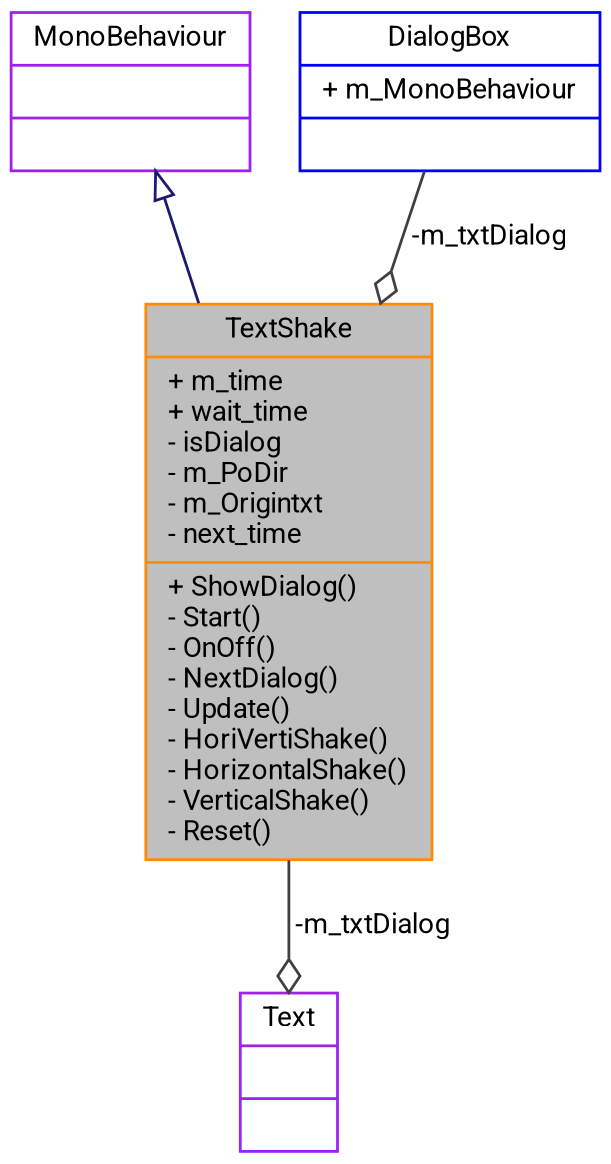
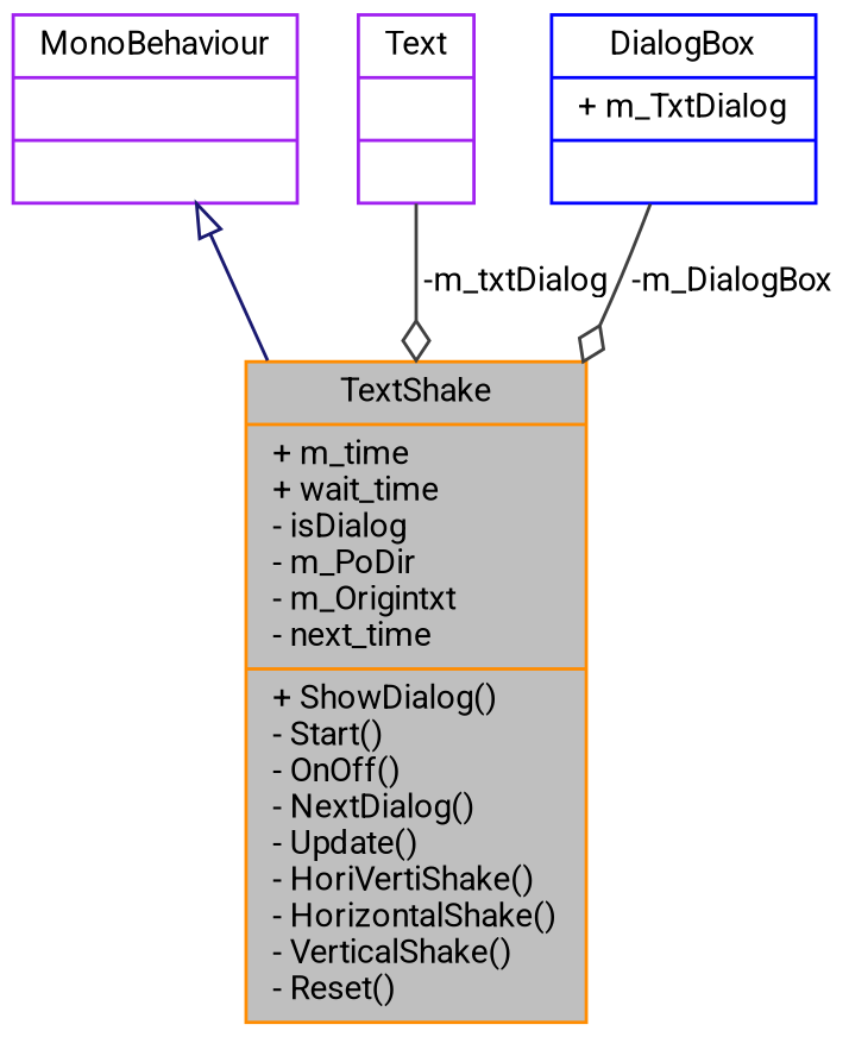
  digraph {
    fontname=Roboto
    node [color=purple fillcolor=white fontname=Roboto fontsize=10 shape=record style=filled]
    edge [color=grey25 fontname=Roboto fontsize=10 labelfontname=Helvetica labelfontsize=10 style=solid arrowhead=odiamond]
    n1 [color=darkorange fillcolor=grey75 fontcolor=black height=0.2 label="{TextShake\n|+ m_time\l+ wait_time\l- isDialog\l- m_PoDir\l- m_Origintxt\l- next_time\l|+ ShowDialog()\l- Start()\l- OnOff()\l- NextDialog()\l- Update()\l- HoriVertiShake()\l- HorizontalShake()\l- VerticalShake()\l- Reset()\l}" width=0.4]
    n2 [height=0.2 label="{MonoBehaviour\n||}" width=0.4]
    n3 [height=0.2 label="{Text\n||}" width=0.4]
-   n4 [color=blue height=0.2 label="{DialogBox\n|+ m_MonoBehaviour\l|}" width=0.4]
+   n4 [color=blue height=0.2 label="{DialogBox\n|+ m_TxtDialog\l|}" width=0.4]
    n2 -> n1 [arrowtail=onormal color=midnightblue dir=back arrowhead=""]
-   n1 -> n3 [label=" -m_txtDialog"]
-   n4 -> n1 [label=" -m_txtDialog"]
+   n3 -> n1 [label=" -m_txtDialog"]
+   n4 -> n1 [label=" -m_DialogBox"]
  }
